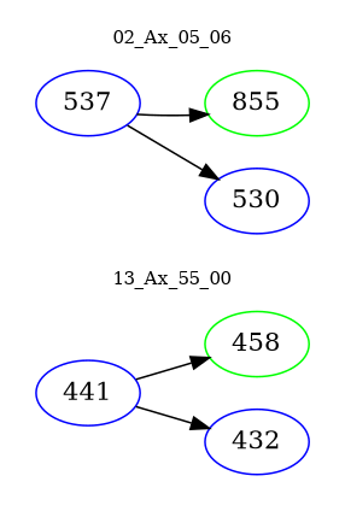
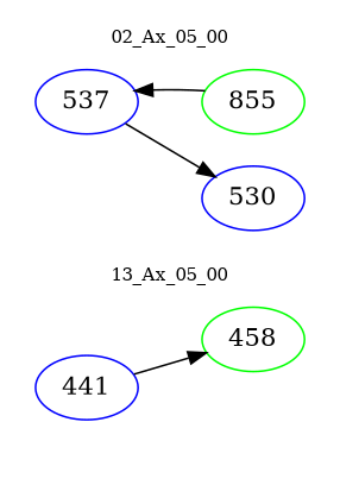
  digraph {
    rankdir=LR
    node [color=blue]
    edge [color=black]
    n1 [label=441]
-   n2 [label=432]
    n3 [color=green label=458]
    n4 [label=537]
    n5 [label=530]
    n6 [color=green label=855]
    subgraph cluster_1 {
      color=white
      fontsize=10
-     label="13_Ax_55_00"
+     label="13_Ax_05_00"
      n1
-     n2
      n3
    }
    subgraph cluster_2 {
      color=white
      fontsize=10
-     label="02_Ax_05_06"
+     label="02_Ax_05_00"
      n4
      n5
      n6
    }
-   n1 -> n2
    n1 -> n3
    n4 -> n5
-   n4 -> n6
+   n6 -> n4
  }
